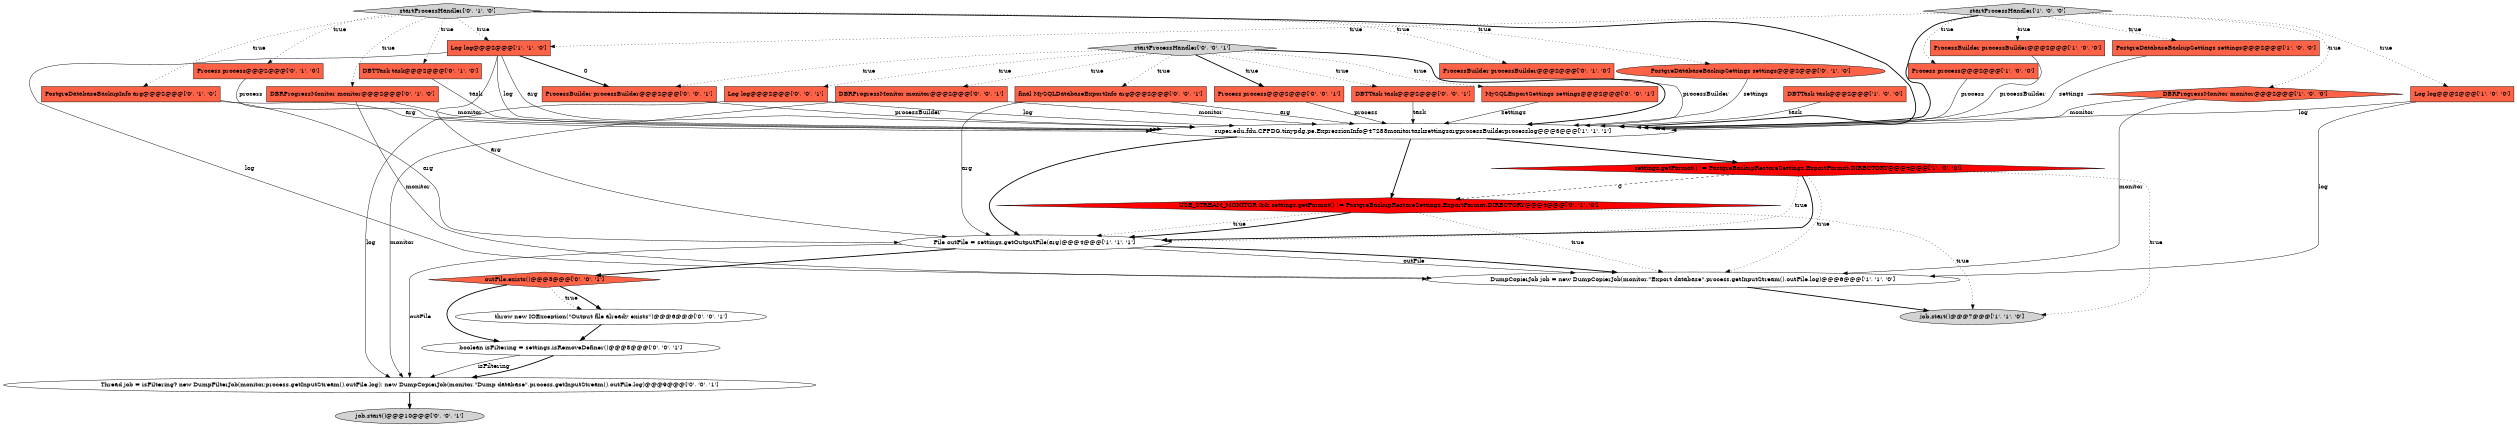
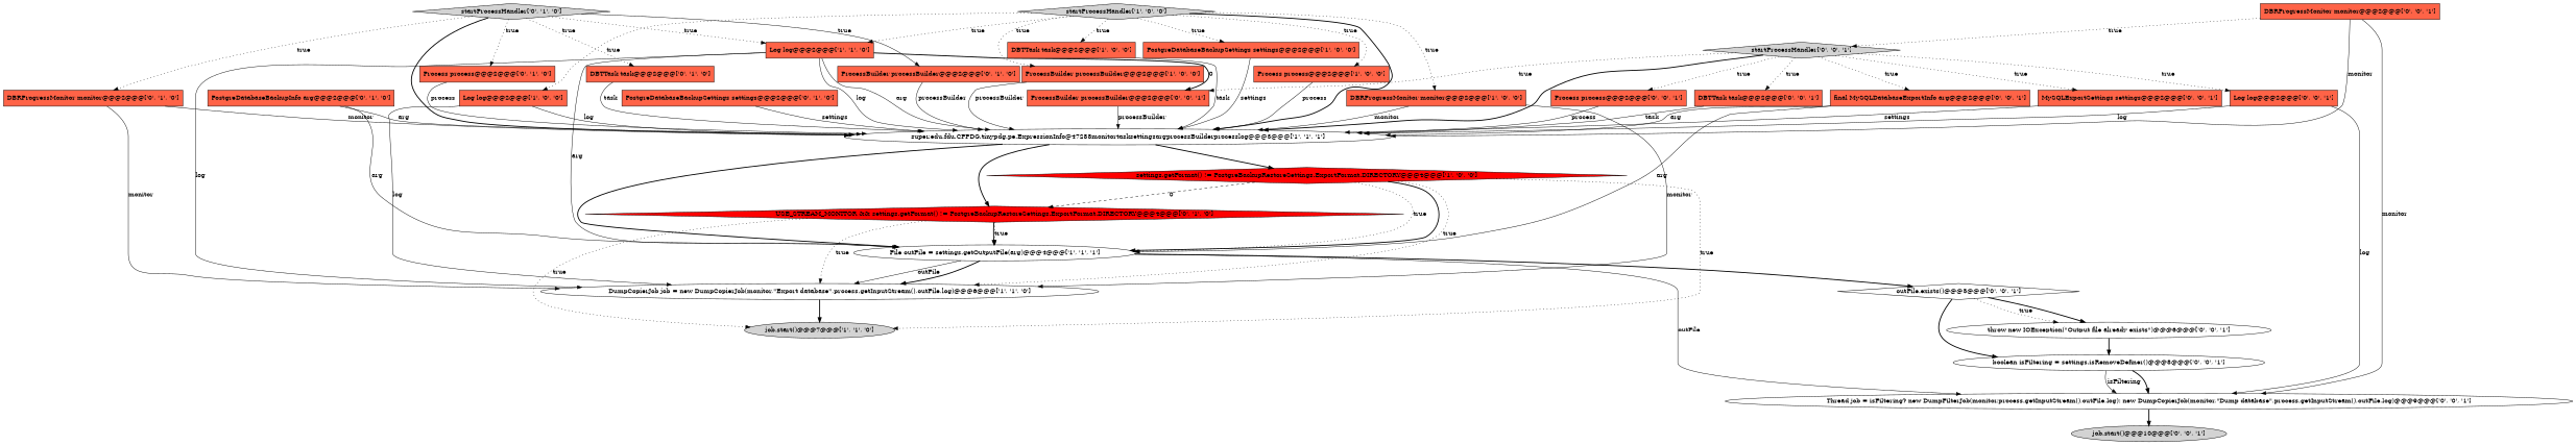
  digraph {
    node [fillcolor=tomato shape=box style=filled]
    edge [style=solid]
    n1 [label="MySQLExportSettings settings@@@2@@@['0', '0', '1']"]
    n2 [fillcolor=white label="super.edu.fdu.CPPDG.tinypdg.pe.ExpressionInfo@47288monitortasksettingsargprocessBuilderprocesslog@@@3@@@['1', '1', '1']" shape=ellipse]
    n3 [fillcolor=white label="File outFile = settings.getOutputFile(arg)@@@4@@@['1', '1', '1']" shape=ellipse]
    n4 [fillcolor=red label="USE_STREAM_MONITOR && settings.getFormat() != PostgreBackupRestoreSettings.ExportFormat.DIRECTORY@@@4@@@['0', '1', '0']" shape=diamond]
    n5 [fillcolor=red label="settings.getFormat() != PostgreBackupRestoreSettings.ExportFormat.DIRECTORY@@@4@@@['1', '0', '0']" shape=diamond]
    n6 [label="Log log@@@2@@@['1', '1', '0']"]
    n7 [label="ProcessBuilder processBuilder@@@2@@@['0', '0', '1']"]
    n8 [fillcolor=white label="DumpCopierJob job = new DumpCopierJob(monitor,\"Export database\",process.getInputStream(),outFile,log)@@@6@@@['1', '1', '0']" shape=ellipse]
    n9 [fillcolor=lightgray label="job.start()@@@7@@@['1', '1', '0']" shape=ellipse]
    n10 [fillcolor=white label="Thread job = isFiltering? new DumpFilterJob(monitor,process.getInputStream(),outFile,log): new DumpCopierJob(monitor,\"Dump database\",process.getInputStream(),outFile,log)@@@9@@@['0', '0', '1']" shape=ellipse]
-   n11 [label="outFile.exists()@@@5@@@['0', '0', '1']" shape=diamond]
+   n11 [fillcolor=white label="outFile.exists()@@@5@@@['0', '0', '1']" shape=diamond]
    n12 [label="Process process@@@2@@@['1', '0', '0']"]
    n13 [fillcolor=lightgray label="job.start()@@@10@@@['0', '0', '1']" shape=ellipse]
    n14 [label="final MySQLDatabaseExportInfo arg@@@2@@@['0', '0', '1']"]
    n15 [label="ProcessBuilder processBuilder@@@2@@@['1', '0', '0']"]
    n16 [label="Process process@@@2@@@['0', '0', '1']"]
    n17 [label="DBRProgressMonitor monitor@@@2@@@['0', '1', '0']"]
-   n18 [label="DBRProgressMonitor monitor@@@2@@@['1', '0', '0']" shape=diamond]
+   n18 [label="DBRProgressMonitor monitor@@@2@@@['1', '0', '0']"]
    n19 [fillcolor=white label="throw new IOException(\"Output file already exists\")@@@6@@@['0', '0', '1']" shape=ellipse]
    n20 [fillcolor=white label="boolean isFiltering = settings.isRemoveDefiner()@@@8@@@['0', '0', '1']" shape=ellipse]
    n21 [label="Log log@@@2@@@['0', '0', '1']"]
    n22 [label="Process process@@@2@@@['0', '1', '0']"]
    n23 [label="DBTTask task@@@2@@@['0', '1', '0']"]
    n24 [label="ProcessBuilder processBuilder@@@2@@@['0', '1', '0']"]
    n25 [fillcolor=lightgray label="startProcessHandler['0', '0', '1']" shape=diamond]
    n26 [label="DBRProgressMonitor monitor@@@2@@@['0', '0', '1']"]
    n27 [label="DBTTask task@@@2@@@['0', '0', '1']"]
    n28 [fillcolor=lightgray label="startProcessHandler['0', '1', '0']" shape=diamond]
    n29 [label="PostgreDatabaseBackupInfo arg@@@2@@@['0', '1', '0']"]
-   n30 [label="PostgreDatabaseBackupSettings settings@@@2@@@['0', '1', '0']" shape=ellipse]
+   n30 [label="PostgreDatabaseBackupSettings settings@@@2@@@['0', '1', '0']"]
    n31 [label="DBTTask task@@@2@@@['1', '0', '0']"]
    n32 [fillcolor=lightgray label="startProcessHandler['1', '0', '0']" shape=diamond]
    n33 [label="Log log@@@2@@@['1', '0', '0']"]
    n34 [label="PostgreDatabaseBackupSettings settings@@@2@@@['1', '0', '0']"]
    n1 -> n2 [label=settings]
    n2 -> n3 [style=bold]
    n2 -> n4 [style=bold]
    n2 -> n5 [style=bold]
    n3 -> n8 [label=outFile]
    n3 -> n8 [style=bold]
    n3 -> n10 [label=outFile]
    n3 -> n11 [style=bold]
    n4 -> n3 [label=true style=dotted]
    n4 -> n3 [style=bold]
    n4 -> n8 [label=true style=dotted]
    n4 -> n9 [label=true style=dotted]
    n5 -> n3 [style=bold]
    n5 -> n3 [label=true style=dotted]
    n5 -> n4 [label=0 style=dashed]
    n5 -> n8 [label=true style=dotted]
    n5 -> n9 [label=true style=dotted]
    n6 -> n2 [label=log]
    n6 -> n2 [label=arg]
    n6 -> n3 [label=arg]
    n6 -> n7 [label=0 style=bold]
    n6 -> n8 [label=log]
    n7 -> n2 [label=processBuilder]
    n8 -> n9 [style=bold]
    n10 -> n13 [style=bold]
    n11 -> n19 [label=true style=dotted]
    n11 -> n19 [style=bold]
    n11 -> n20 [style=bold]
    n12 -> n2 [label=process]
    n14 -> n2 [label=arg]
    n14 -> n3 [label=arg]
    n15 -> n2 [label=processBuilder]
    n16 -> n2 [label=process]
    n17 -> n2 [label=monitor]
    n17 -> n8 [label=monitor]
    n18 -> n2 [label=monitor]
    n18 -> n8 [label=monitor]
    n19 -> n20 [style=bold]
    n20 -> n10 [style=bold]
    n20 -> n10 [label=isFiltering]
    n21 -> n2 [label=log]
    n21 -> n10 [label=log]
    n22 -> n2 [label=process]
    n23 -> n2 [label=task]
    n24 -> n2 [label=processBuilder]
    n25 -> n1 [label=true style=dotted]
    n25 -> n2 [style=bold]
    n25 -> n7 [label=true style=dotted]
    n25 -> n14 [label=true style=dotted]
-   n25 -> n16 [label=true style=bold]
+   n25 -> n16 [label=true style=dotted]
    n25 -> n21 [label=true style=dotted]
-   n25 -> n26 [label=true style=dotted]
+   n26 -> n25 [label=true style=dotted]
    n25 -> n27 [label=true style=dotted]
    n26 -> n2 [label=monitor]
    n26 -> n10 [label=monitor]
    n27 -> n2 [label=task]
    n28 -> n2 [style=bold]
    n28 -> n6 [label=true style=dotted]
    n28 -> n17 [label=true style=dotted]
    n28 -> n22 [label=true style=dotted]
    n28 -> n23 [label=true style=dotted]
-   n28 -> n24 [label=true style=dotted]
-   n28 -> n29 [label=true style=dotted]
-   n28 -> n30 [label=true style=dotted]
+   n28 -> n24 [label=true]
    n29 -> n2 [label=arg]
    n29 -> n3 [label=arg]
    n30 -> n2 [label=settings]
    n31 -> n2 [label=task]
    n32 -> n2 [style=bold]
    n32 -> n6 [label=true style=dotted]
    n32 -> n12 [label=true style=dotted]
    n32 -> n15 [label=true style=dotted]
    n32 -> n18 [label=true style=dotted]
+   n32 -> n31 [label=true style=dotted]
    n32 -> n33 [label=true style=dotted]
    n32 -> n34 [label=true style=dotted]
    n33 -> n2 [label=log]
    n33 -> n8 [label=log]
    n34 -> n2 [label=settings]
  }
